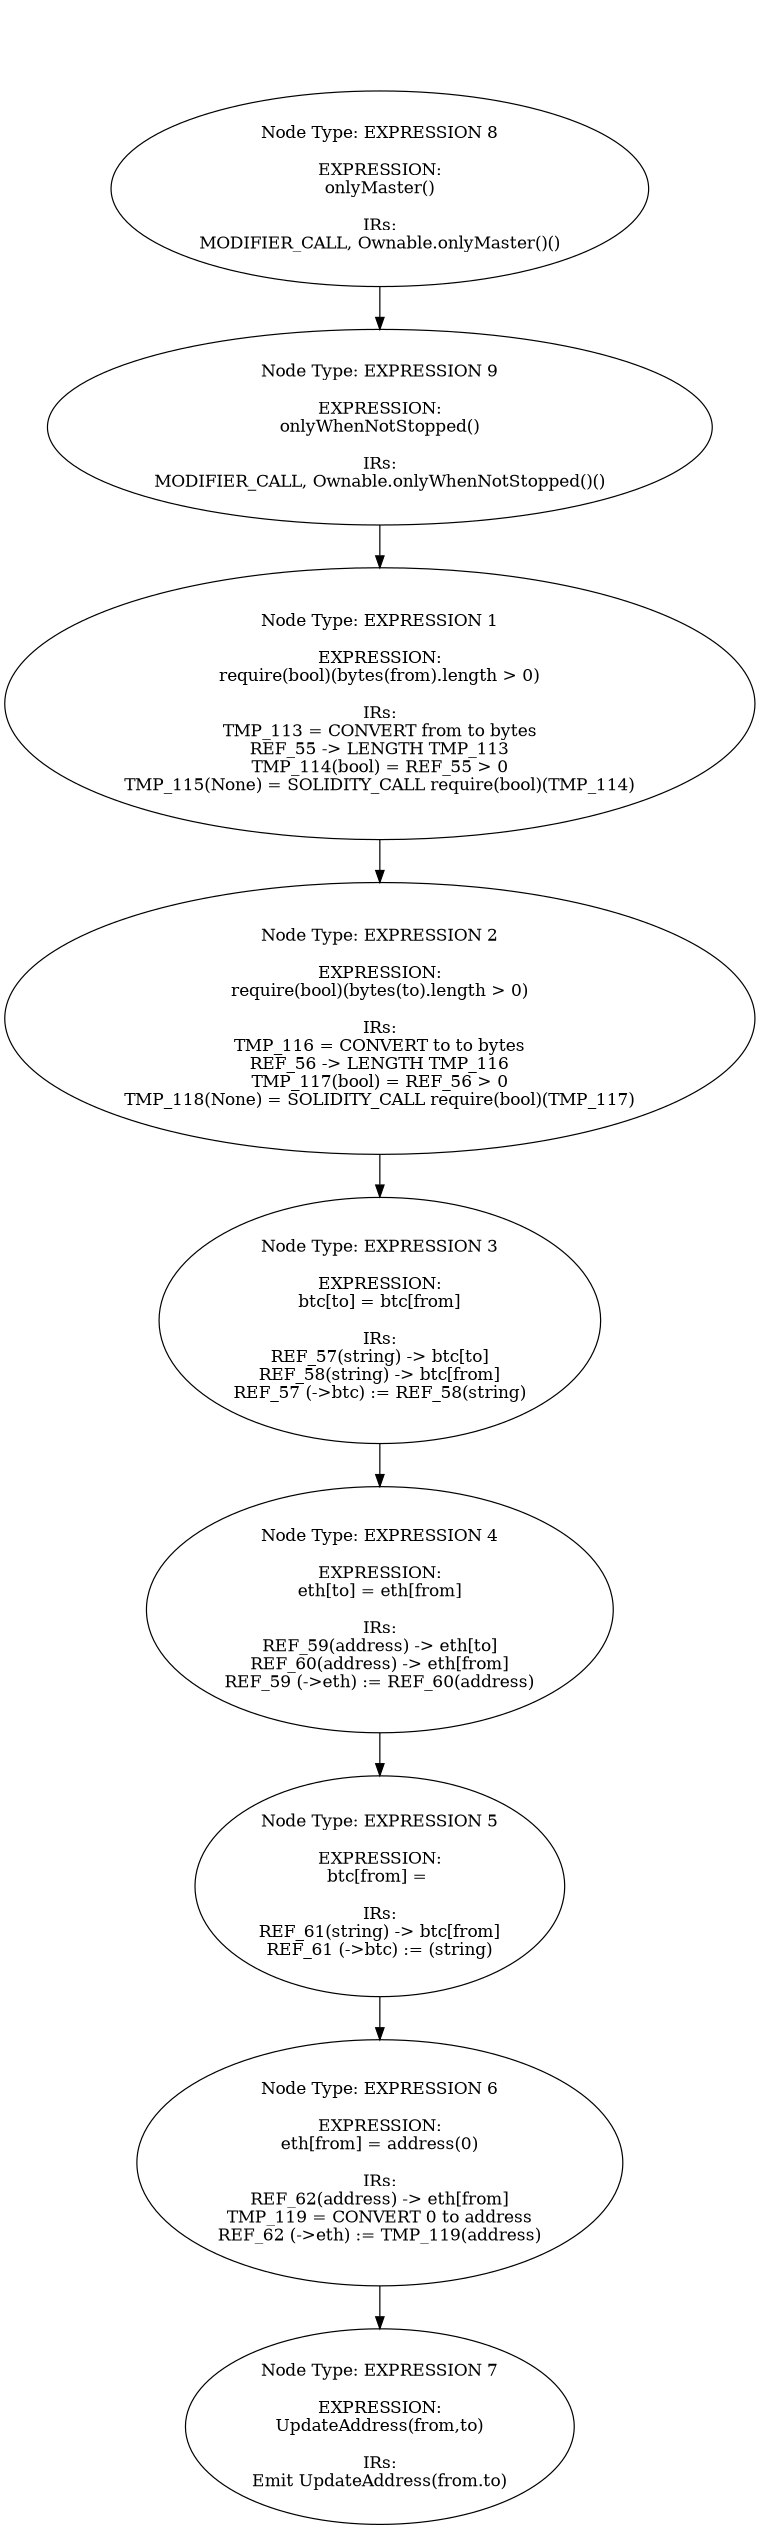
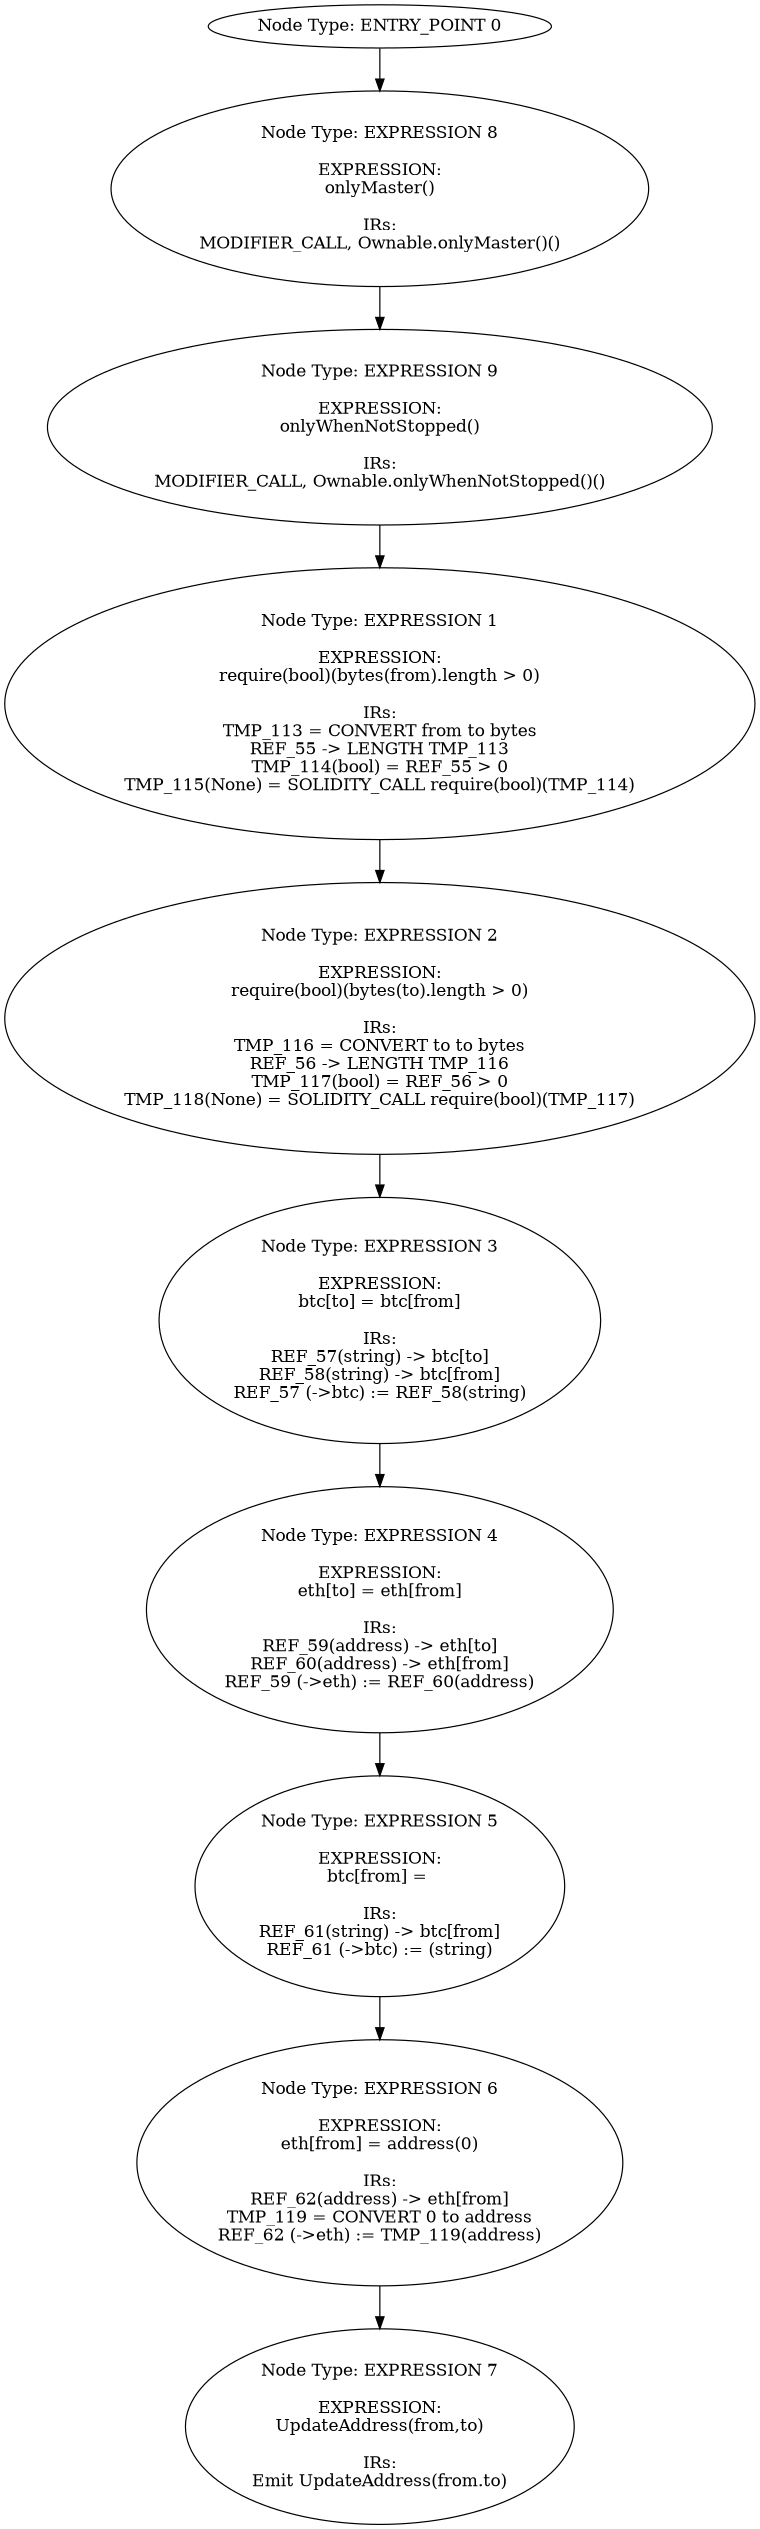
  digraph {
+   n1 [label="Node Type: ENTRY_POINT 0\n"]
    n2 [label="Node Type: EXPRESSION 8\n\nEXPRESSION:\nonlyMaster()\n\nIRs:\nMODIFIER_CALL, Ownable.onlyMaster()()"]
    n3 [label="Node Type: EXPRESSION 9\n\nEXPRESSION:\nonlyWhenNotStopped()\n\nIRs:\nMODIFIER_CALL, Ownable.onlyWhenNotStopped()()"]
    n4 [label="Node Type: EXPRESSION 1\n\nEXPRESSION:\nrequire(bool)(bytes(from).length > 0)\n\nIRs:\nTMP_113 = CONVERT from to bytes\nREF_55 -> LENGTH TMP_113\nTMP_114(bool) = REF_55 > 0\nTMP_115(None) = SOLIDITY_CALL require(bool)(TMP_114)"]
    n5 [label="Node Type: EXPRESSION 2\n\nEXPRESSION:\nrequire(bool)(bytes(to).length > 0)\n\nIRs:\nTMP_116 = CONVERT to to bytes\nREF_56 -> LENGTH TMP_116\nTMP_117(bool) = REF_56 > 0\nTMP_118(None) = SOLIDITY_CALL require(bool)(TMP_117)"]
    n6 [label="Node Type: EXPRESSION 3\n\nEXPRESSION:\nbtc[to] = btc[from]\n\nIRs:\nREF_57(string) -> btc[to]\nREF_58(string) -> btc[from]\nREF_57 (->btc) := REF_58(string)"]
    n7 [label="Node Type: EXPRESSION 4\n\nEXPRESSION:\neth[to] = eth[from]\n\nIRs:\nREF_59(address) -> eth[to]\nREF_60(address) -> eth[from]\nREF_59 (->eth) := REF_60(address)"]
    n8 [label="Node Type: EXPRESSION 5\n\nEXPRESSION:\nbtc[from] = \n\nIRs:\nREF_61(string) -> btc[from]\nREF_61 (->btc) := (string)"]
    n9 [label="Node Type: EXPRESSION 6\n\nEXPRESSION:\neth[from] = address(0)\n\nIRs:\nREF_62(address) -> eth[from]\nTMP_119 = CONVERT 0 to address\nREF_62 (->eth) := TMP_119(address)"]
    n10 [label="Node Type: EXPRESSION 7\n\nEXPRESSION:\nUpdateAddress(from,to)\n\nIRs:\nEmit UpdateAddress(from.to)"]
+   n1 -> n2
    n2 -> n3
    n3 -> n4
    n4 -> n5
    n5 -> n6
    n6 -> n7
    n7 -> n8
    n8 -> n9
    n9 -> n10
  }
